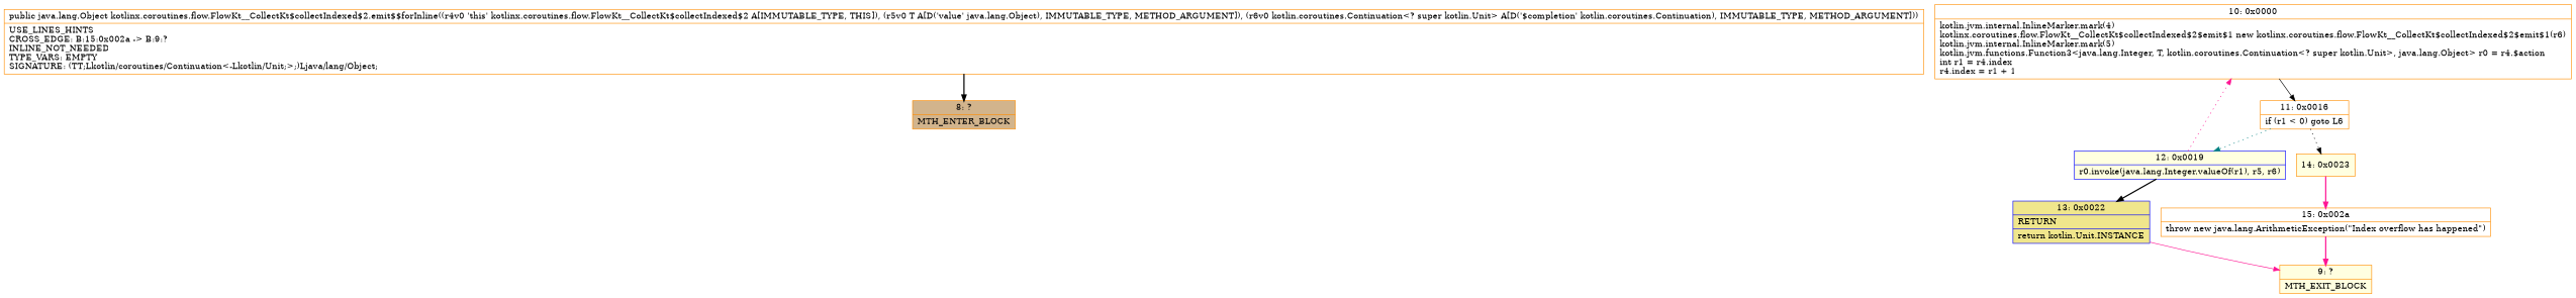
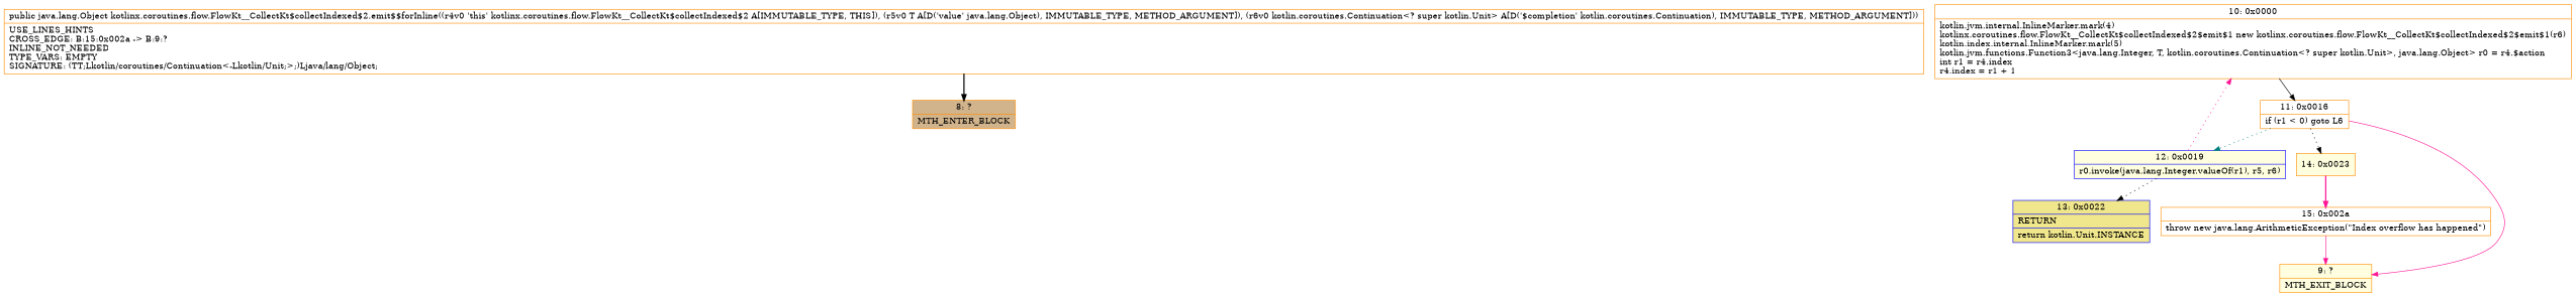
  digraph {
    node [color=darkorange fillcolor=white shape=record style=filled]
    edge [color=black style=dotted]
    n1 [fillcolor=tan label="{8\:\ ?|MTH_ENTER_BLOCK\l}"]
-   n2 [label="{10\:\ 0x0000|kotlin.jvm.internal.InlineMarker.mark(4)\lkotlinx.coroutines.flow.FlowKt__CollectKt$collectIndexed$2$emit$1 new kotlinx.coroutines.flow.FlowKt__CollectKt$collectIndexed$2$emit$1(r6)\lkotlin.jvm.internal.InlineMarker.mark(5)\lkotlin.jvm.functions.Function3\<java.lang.Integer, T, kotlin.coroutines.Continuation\<? super kotlin.Unit\>, java.lang.Object\> r0 = r4.$action\lint r1 = r4.index\lr4.index = r1 + 1\l}"]
+   n2 [label="{10\:\ 0x0000|kotlin.jvm.internal.InlineMarker.mark(4)\lkotlinx.coroutines.flow.FlowKt__CollectKt$collectIndexed$2$emit$1 new kotlinx.coroutines.flow.FlowKt__CollectKt$collectIndexed$2$emit$1(r6)\lkotlin.index.internal.InlineMarker.mark(5)\lkotlin.jvm.functions.Function3\<java.lang.Integer, T, kotlin.coroutines.Continuation\<? super kotlin.Unit\>, java.lang.Object\> r0 = r4.$action\lint r1 = r4.index\lr4.index = r1 + 1\l}"]
    n3 [label="{11\:\ 0x0016|if (r1 \< 0) goto L6\l}"]
    n4 [color=blue fillcolor=lightyellow label="{12\:\ 0x0019|r0.invoke(java.lang.Integer.valueOf(r1), r5, r6)\l}"]
    n5 [fillcolor=lightyellow label="{14\:\ 0x0023}"]
    n6 [color=blue fillcolor=khaki label="{13\:\ 0x0022|RETURN\l|return kotlin.Unit.INSTANCE\l}"]
    n7 [label="{15\:\ 0x002a|throw new java.lang.ArithmeticException(\"Index overflow has happened\")\l}"]
    n8 [fillcolor=lightyellow label="{9\:\ ?|MTH_EXIT_BLOCK\l}"]
    n9 [label="{public java.lang.Object kotlinx.coroutines.flow.FlowKt__CollectKt$collectIndexed$2.emit$$forInline((r4v0 'this' kotlinx.coroutines.flow.FlowKt__CollectKt$collectIndexed$2 A[IMMUTABLE_TYPE, THIS]), (r5v0 T A[D('value' java.lang.Object), IMMUTABLE_TYPE, METHOD_ARGUMENT]), (r6v0 kotlin.coroutines.Continuation\<? super kotlin.Unit\> A[D('$completion' kotlin.coroutines.Continuation), IMMUTABLE_TYPE, METHOD_ARGUMENT]))  | USE_LINES_HINTS\lCROSS_EDGE: B:15:0x002a \-\> B:9:?\lINLINE_NOT_NEEDED\lTYPE_VARS: EMPTY\lSIGNATURE: (TT;Lkotlin\/coroutines\/Continuation\<\-Lkotlin\/Unit;\>;)Ljava\/lang\/Object;\l}"]
    n2 -> n3 [style=solid]
    n3 -> n4 [color=teal]
    n3 -> n5
    n4 -> n2 [color=deeppink]
-   n4 -> n6 [style=bold]
+   n4 -> n6
    n5 -> n7 [color=deeppink style=bold]
-   n6 -> n8 [color=deeppink style=solid]
-   n7 -> n8 [color=deeppink style=bold]
+   n3 -> n8 [color=deeppink style=solid]
+   n7 -> n8 [color=deeppink style=solid]
    n9 -> n1 [style=bold]
  }
